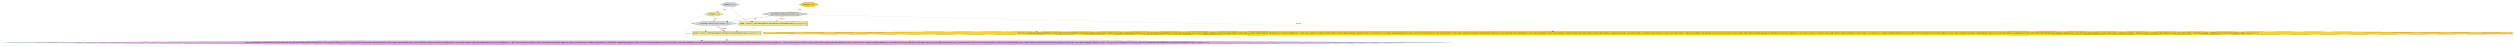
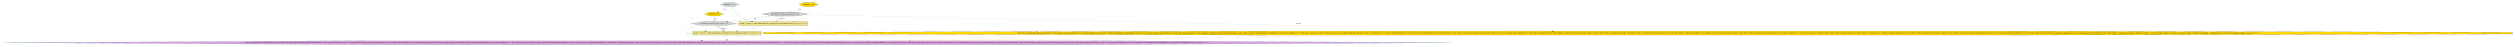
  digraph {
    fontname="Playfair Display"
    node [color=teal fillcolor=lightgrey fontname="Playfair Display" shape=hexagon style=filled]
    edge [color=black fontname="Playfair Display" style=dotted]
    n1 [color=darkgreen label="List<String> servers@@@2@@@['0', '0', '1']"]
    n2 [fillcolor=plum label="return new JoinAddStatConfigEnsembleable(){@Override public byte(( forEnsemble(){return this.forEnsemble()}@Override public Ensembleable<byte((> storingStatIn(Stat stat){return this.storingStatIn(stat)}@Override public StatEnsembleable<byte((> fromConfig(long config){return this.fromConfig(config)}@Override public JoinStatConfigurable adding(String server){return adding((server != null)? Arrays.asList(server): null)}@Override public JoinStatConfigurable adding(List<String> servers){return new JoinStatConfigurable(){@Override public Configurable joining(List<String> servers){return this.joining(servers)}@Override public Configurable joining(String server){return this.joining(server)}}}@Override public AddStatConfigEnsembleable joining(String server){return joining((server != null)? Arrays.asList(server): null)}@Override public AddStatConfigEnsembleable joining(List<String> servers){return new AddStatConfigEnsembleable(){@Override public byte(( forEnsemble(){return this.forEnsemble()}@Override public Ensembleable<byte((> storingStatIn(Stat stat){return this.storingStatIn(stat)}@Override public StatEnsembleable<byte((> fromConfig(long config){return this.fromConfig(config)}@Override public StatConfigEnsembleable adding(List<String> servers){return this.adding(servers)}@Override public StatConfigEnsembleable adding(String server){return this.adding(server)}}}}@@@4@@@['0', '0', '1']"]
    n3 [fillcolor=khaki label="leaving = (servers != null)? ImmutableList.copyOf(servers): ImmutableList.of()@@@3@@@['0', '0', '1']" shape=box]
-   n4 [fillcolor=khaki label="leaving['0', '0', '1']"]
+   n4 [fillcolor=gold label="leaving['0', '0', '1']"]
    n5 [color=black fillcolor=gold label="return new LeaveAddStatConfigEnsembleable(){@Override public byte(( forEnsemble(){return this.forEnsemble()}@Override public ConfigureEnsembleable storingStatIn(Stat stat){return new InternalConfigureEnsembleable()}@Override public Ensembleable<byte((> fromConfig(long config){return this.fromConfig(config)}@Override public LeaveStatConfigEnsembleable adding(String server){return adding((server != null)? Arrays.asList(server): null)}@Override public LeaveStatConfigEnsembleable adding(List<String> servers){return new LeaveStatConfigEnsembleable(){@Override public byte(( forEnsemble(){return this.forEnsemble()}@Override public ConfigureEnsembleable storingStatIn(Stat stat){return new InternalConfigureEnsembleable()}@Override public Ensembleable<byte((> fromConfig(long config){return this.fromConfig(config)}@Override public Statable<ConfigureEnsembleable> leaving(List<String> servers){return this.leaving(servers)}@Override public Statable<ConfigureEnsembleable> leaving(String server){return this.leaving(server)}}}@Override public AddStatConfigEnsembleable leaving(String server){return leaving((server != null)? Arrays.asList(server): null)}@Override public AddStatConfigEnsembleable leaving(List<String> servers){return new AddStatConfigEnsembleable(){@Override public byte(( forEnsemble(){return this.forEnsemble()}@Override public ConfigureEnsembleable storingStatIn(Stat stat){return new InternalConfigureEnsembleable()}@Override public ConfigureEnsembleable fromConfig(long config){return new InternalConfigureEnsembleable()}@Override public Statable<ConfigureEnsembleable> adding(List<String> servers){return this.adding(servers)}@Override public Statable<ConfigureEnsembleable> adding(String server){return this.adding(server)}}}}@@@4@@@['1', '1', '0']" shape=octagon]
    n6 [color=black label="List<String> servers@@@2@@@['1', '1', '0']"]
    n7 [color=black fillcolor=khaki label="joining = (servers != null)? ImmutableList.copyOf(servers): ImmutableList.of()@@@3@@@['1', '1', '0']" shape=box]
    n8 [color=black fillcolor=gold label="joining['0', '1', '0']"]
    n9 [label="joining['1', '0', '0']"]
    n1 -> n2 [label=servers]
    n1 -> n3 [color=brown label=servers style=bold]
    n3 -> n2
    n4 -> n1 [color=brown label=true]
    n4 -> n3
    n5 -> n2 [color=darkorange label=0 style=dashed]
    n6 -> n1 [label=true style=dashed]
    n6 -> n5 [label=servers]
    n6 -> n7 [color=darkorange label=servers style=bold]
    n7 -> n3 [color=brown label=0]
    n7 -> n5 [color=brown]
    n8 -> n6 [color=darkorange label=true]
    n8 -> n7 [color=darkorange style=dashed]
    n9 -> n4 [color=brown label=true]
    n9 -> n7 [style=dashed]
  }
